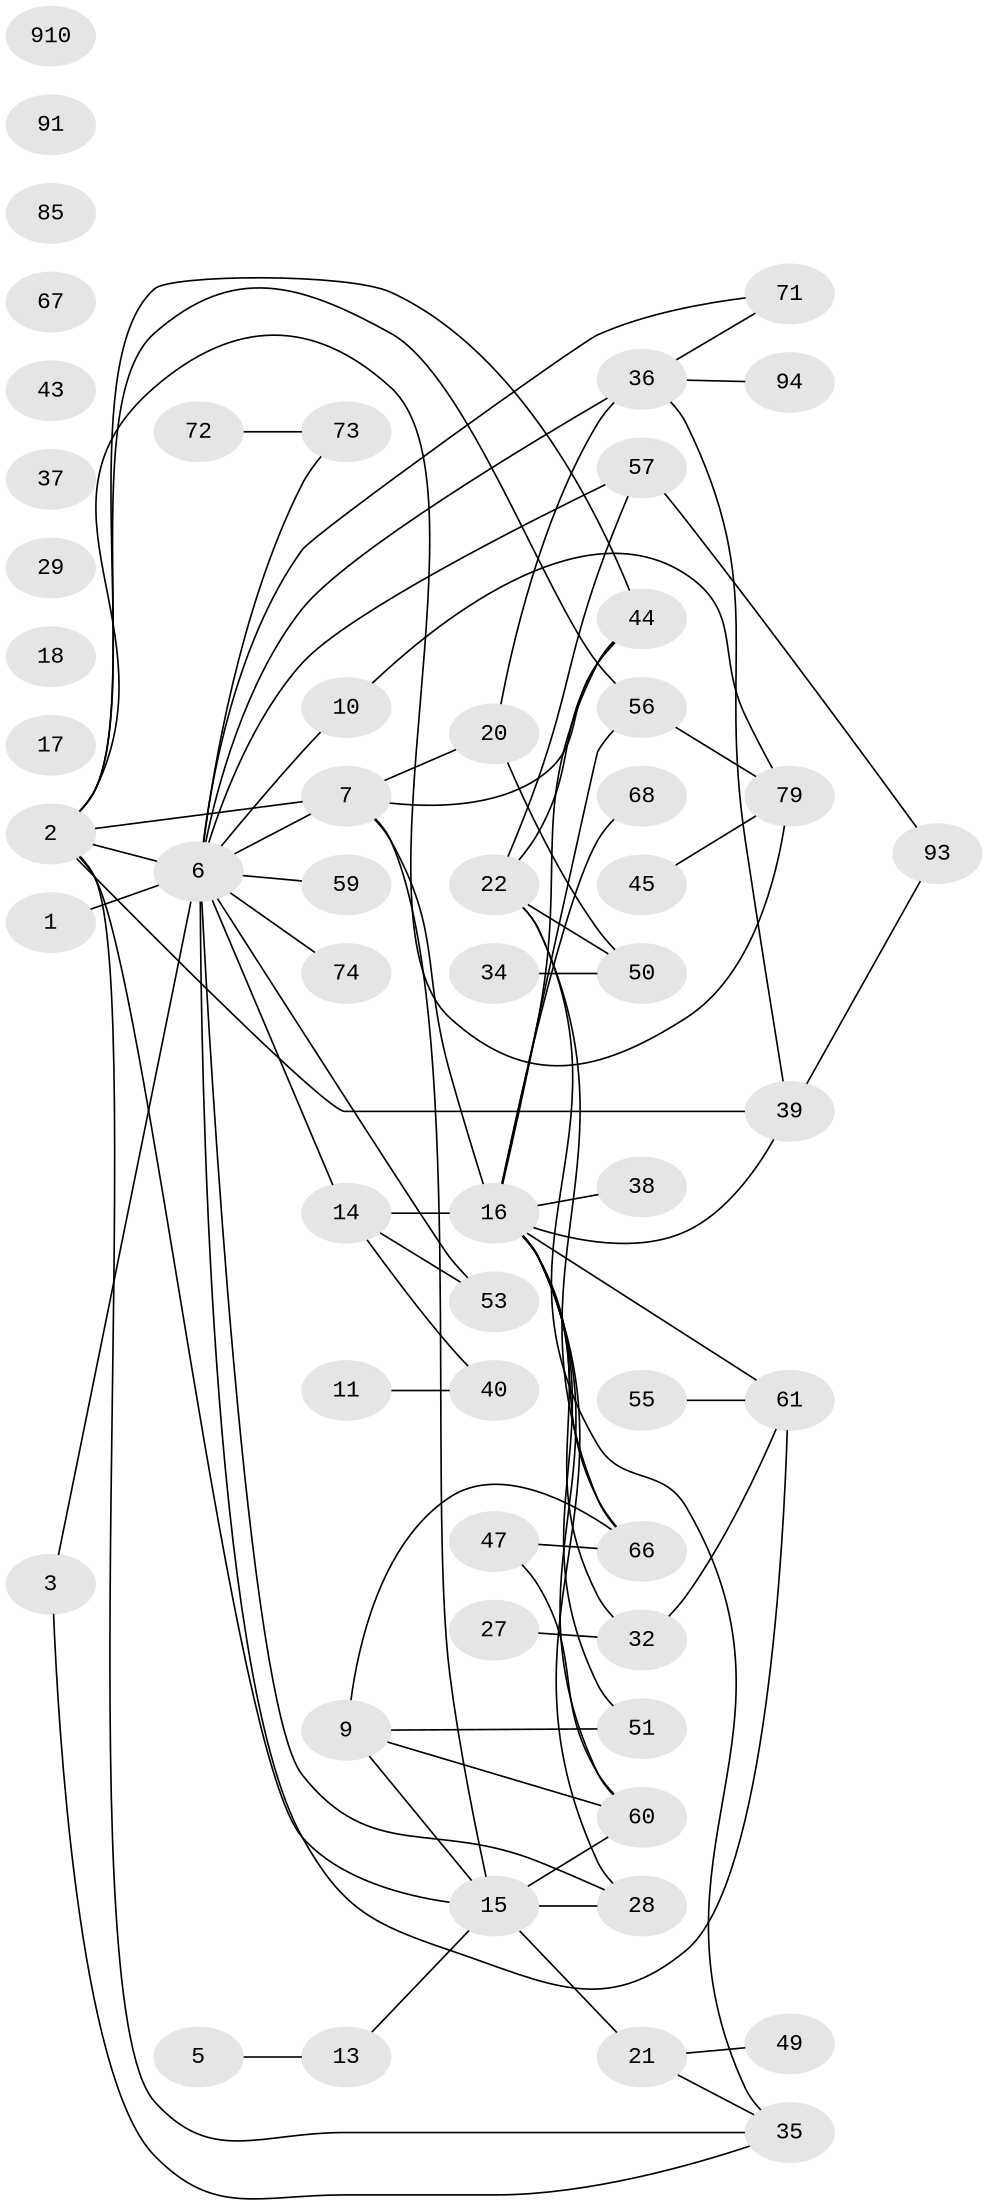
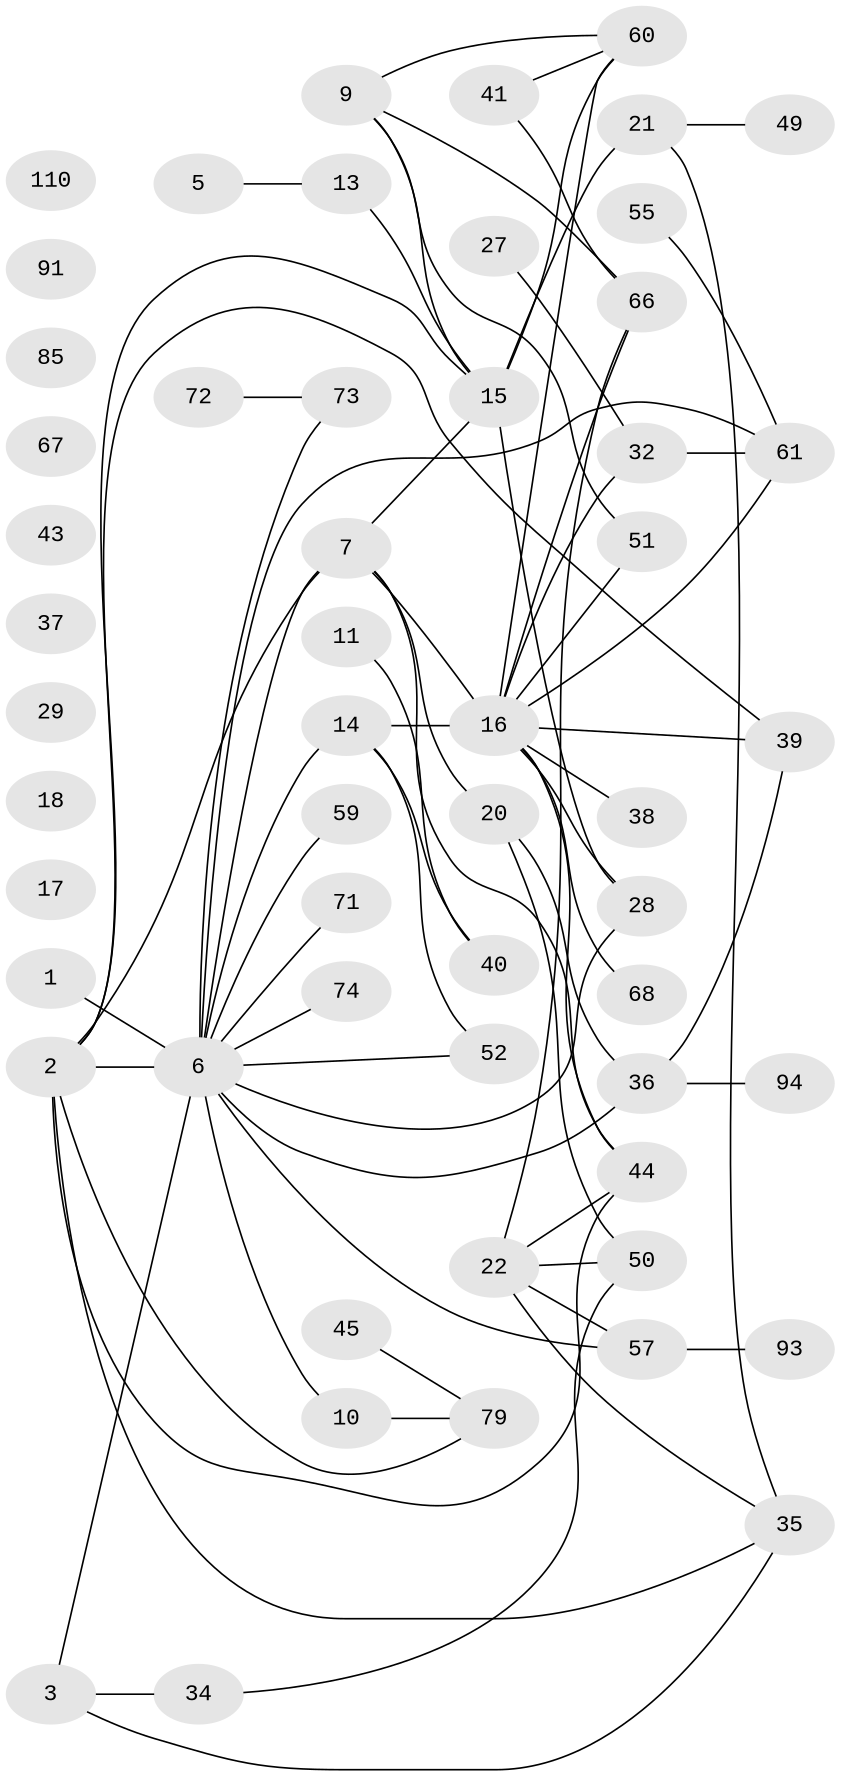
  graph {
    fontname="Liberation Mono"
    rankdir=LR
    node [color=gray90 fontname="Liberation Mono" style=filled]
    edge [fontname="Liberation Mono"]
    1 [super="+58"]
    6 [super="+42+12+8"]
    7 [super="+24+30"]
    10
    14 [super="+25+46"]
    28 [super="+33"]
    36 [super="+64+93+97"]
-   53
+   53 [label=52]
    57
    61 [super="+105"]
    n11 [label=59]
    71
    73
    74
    2 [super="+4"]
    15 [super="+75+23+83"]
    35 [super="+87+77"]
    39 [super="+54"]
    44 [super="+76"]
-   56
    79
    16 [super="+48+103"]
    20 [super="+101+31"]
    60 [super="+70"]
    21 [super="+102"]
    n26 [label=93]
    3
    34 [super="+78"]
    50 [super="+52"]
    5 [super="+96+86"]
    13 [super="+80"]
    40
    94
    51
    66
    32 [super="+84"]
    38
    68
    9 [super="+108"]
    11 [super="+95"]
    22 [super="+90+59"]
    49
    17
    18
    45
    27
    29
    37
    43
-   47 [super="+81"]
+   47 [super="+81" label=41]
    55
    67
    72
    85
    91
-   110 [label=910]
+   110
    1 -- 6
    6 -- 7
    6 -- 10
    6 -- 14
    6 -- 28
    6 -- 36 [weight=3]
    6 -- 53 [weight=2]
    6 -- 57
    6 -- 61
    6 -- n11
    6 -- 71
    6 -- 73
    6 -- 74
    7 -- 15
    7 -- 44
    7 -- 16
    7 -- 20
    10 -- 79
    14 -- 53
    14 -- 16 [weight=2]
    14 -- 40
-   36 -- 71
    36 -- 39
    36 -- 94 [weight=2]
    57 -- n26
    2 -- 6 [weight=2]
    2 -- 7
    2 -- 15
    2 -- 35
    2 -- 39
    2 -- 44
-   2 -- 56
    2 -- 79
    15 -- 28 [weight=2]
    15 -- 60
    15 -- 21
-   39 -- n26
-   56 -- 79
    16 -- 28
    16 -- 61 [weight=2]
    16 -- 39 [weight=2]
    16 -- 44
-   16 -- 56
    16 -- 60
    16 -- 51
    16 -- 66
    16 -- 32
    16 -- 38
    16 -- 68
    20 -- 36
    20 -- 50 [weight=2]
    21 -- 35
    21 -- 49
    3 -- 6
    3 -- 35
+   3 -- 34
    34 -- 50
    5 -- 13
    13 -- 15
    32 -- 61
    9 -- 15
    9 -- 60
    9 -- 51
    9 -- 66
    11 -- 40
    22 -- 57
    22 -- 35
    22 -- 44
    22 -- 50
    22 -- 66
    45 -- 79
    27 -- 32
    47 -- 60
    47 -- 66
    55 -- 61
    72 -- 73
  }
